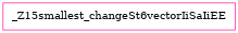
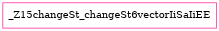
  digraph {
-   n1 [label=_Z15smallest_changeSt6vectorIiSaIiEE shape=box style=filled fillcolor=white color=deeppink]
+   n1 [label=_Z15changeSt_changeSt6vectorIiSaIiEE shape=box style=filled fillcolor=white color=deeppink]
  }
